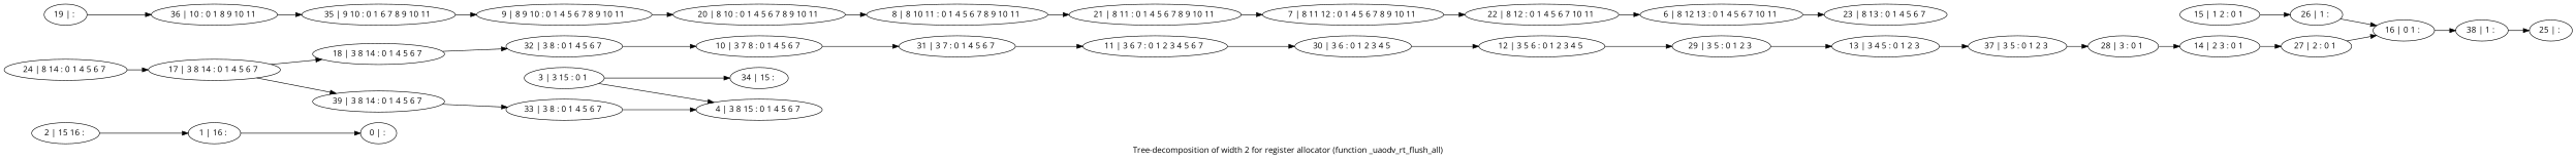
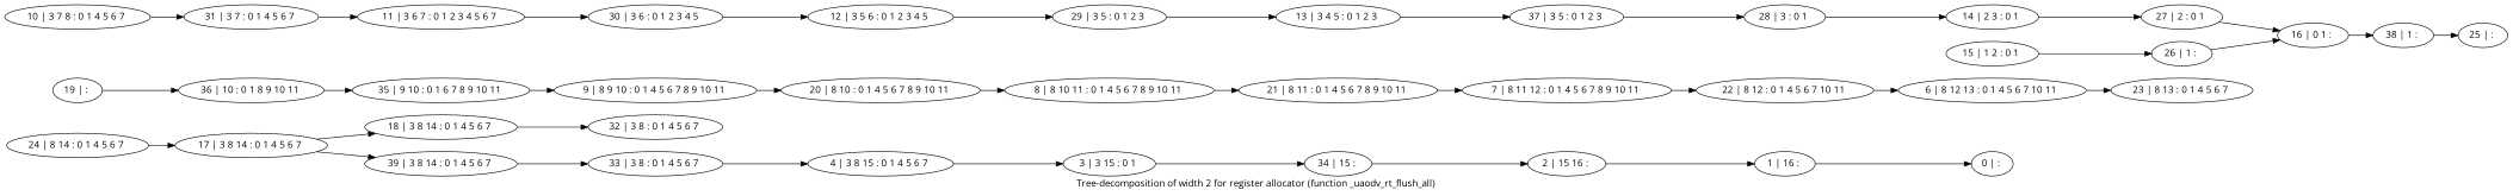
  digraph {
    fontname="Open Sans"
    label="Tree-decomposition of width 2 for register allocator (function _uaodv_rt_flush_all)"
    rankdir=LR
    node [fontname="Open Sans"]
    edge [fontname="Open Sans"]
    n1 [label="0 | : "]
    n2 [label="1 | 16 : "]
    n3 [label="2 | 15 16 : "]
    n4 [label="3 | 3 15 : 0 1 "]
    n5 [label="34 | 15 : "]
    n6 [label="4 | 3 8 15 : 0 1 4 5 6 7 "]
    n7 [label="24 | 8 14 : 0 1 4 5 6 7 "]
    n8 [label="17 | 3 8 14 : 0 1 4 5 6 7 "]
    n9 [label="6 | 8 12 13 : 0 1 4 5 6 7 10 11 "]
    n10 [label="23 | 8 13 : 0 1 4 5 6 7 "]
    n11 [label="7 | 8 11 12 : 0 1 4 5 6 7 8 9 10 11 "]
    n12 [label="22 | 8 12 : 0 1 4 5 6 7 10 11 "]
    n13 [label="8 | 8 10 11 : 0 1 4 5 6 7 8 9 10 11 "]
    n14 [label="21 | 8 11 : 0 1 4 5 6 7 8 9 10 11 "]
    n15 [label="9 | 8 9 10 : 0 1 4 5 6 7 8 9 10 11 "]
    n16 [label="20 | 8 10 : 0 1 4 5 6 7 8 9 10 11 "]
    n17 [label="10 | 3 7 8 : 0 1 4 5 6 7 "]
    n18 [label="31 | 3 7 : 0 1 4 5 6 7 "]
    n19 [label="11 | 3 6 7 : 0 1 2 3 4 5 6 7 "]
    n20 [label="30 | 3 6 : 0 1 2 3 4 5 "]
    n21 [label="12 | 3 5 6 : 0 1 2 3 4 5 "]
    n22 [label="29 | 3 5 : 0 1 2 3 "]
    n23 [label="13 | 3 4 5 : 0 1 2 3 "]
    n24 [label="37 | 3 5 : 0 1 2 3 "]
    n25 [label="28 | 3 : 0 1 "]
    n26 [label="14 | 2 3 : 0 1 "]
    n27 [label="27 | 2 : 0 1 "]
    n28 [label="16 | 0 1 : "]
    n29 [label="15 | 1 2 : 0 1 "]
    n30 [label="26 | 1 : "]
    n31 [label="38 | 1 : "]
    n32 [label="25 | : "]
    n33 [label="18 | 3 8 14 : 0 1 4 5 6 7 "]
    n34 [label="39 | 3 8 14 : 0 1 4 5 6 7 "]
    n35 [label="32 | 3 8 : 0 1 4 5 6 7 "]
    n36 [label="33 | 3 8 : 0 1 4 5 6 7 "]
    n37 [label="19 | : "]
    n38 [label="36 | 10 : 0 1 8 9 10 11 "]
    n39 [label="35 | 9 10 : 0 1 6 7 8 9 10 11 "]
    n2 -> n1
    n3 -> n2
    n4 -> n5
-   n4 -> n6
+   n5 -> n3
+   n6 -> n4
    n7 -> n8
    n8 -> n33
    n8 -> n34
    n9 -> n10
    n11 -> n12
    n12 -> n9
    n13 -> n14
    n14 -> n11
    n15 -> n16
    n16 -> n13
    n17 -> n18
    n18 -> n19
    n19 -> n20
    n20 -> n21
    n21 -> n22
    n22 -> n23
    n23 -> n24
    n24 -> n25
    n25 -> n26
    n26 -> n27
    n27 -> n28
    n28 -> n31
    n29 -> n30
    n30 -> n28
    n31 -> n32
    n33 -> n35
    n34 -> n36
-   n35 -> n17
    n36 -> n6
    n37 -> n38
    n38 -> n39
    n39 -> n15
  }
